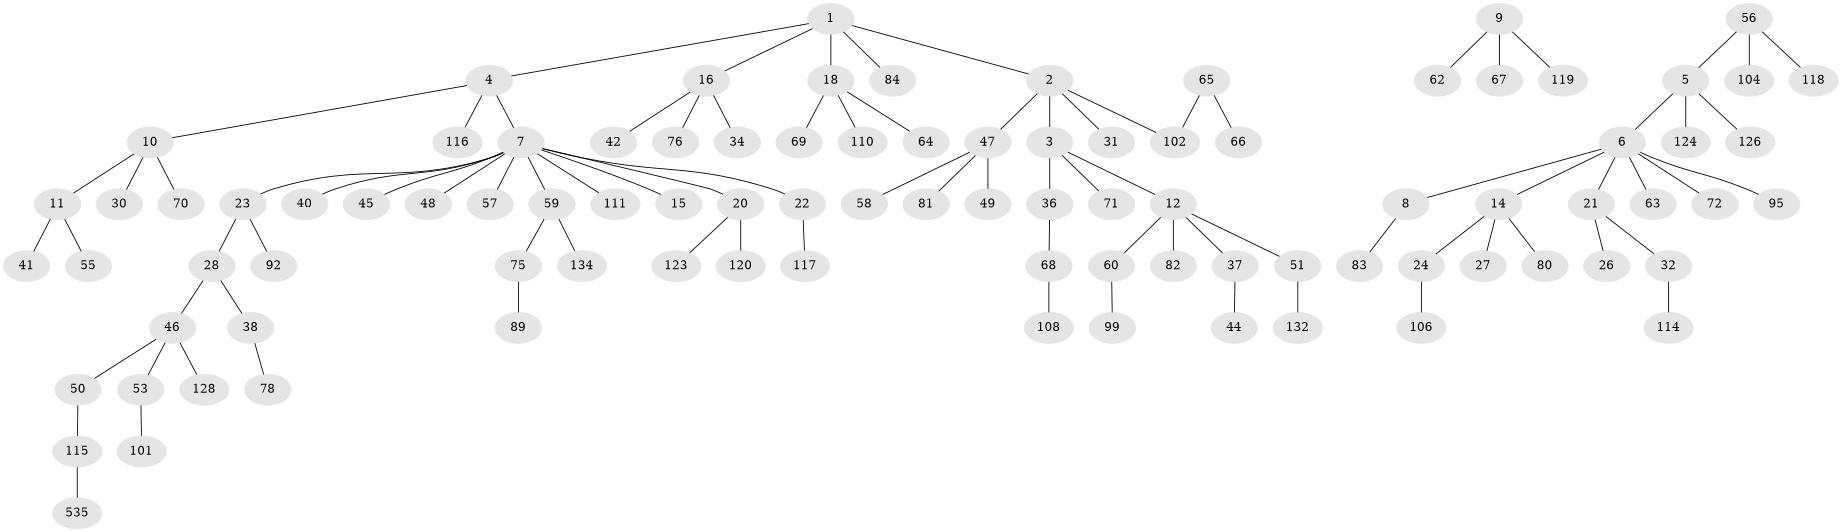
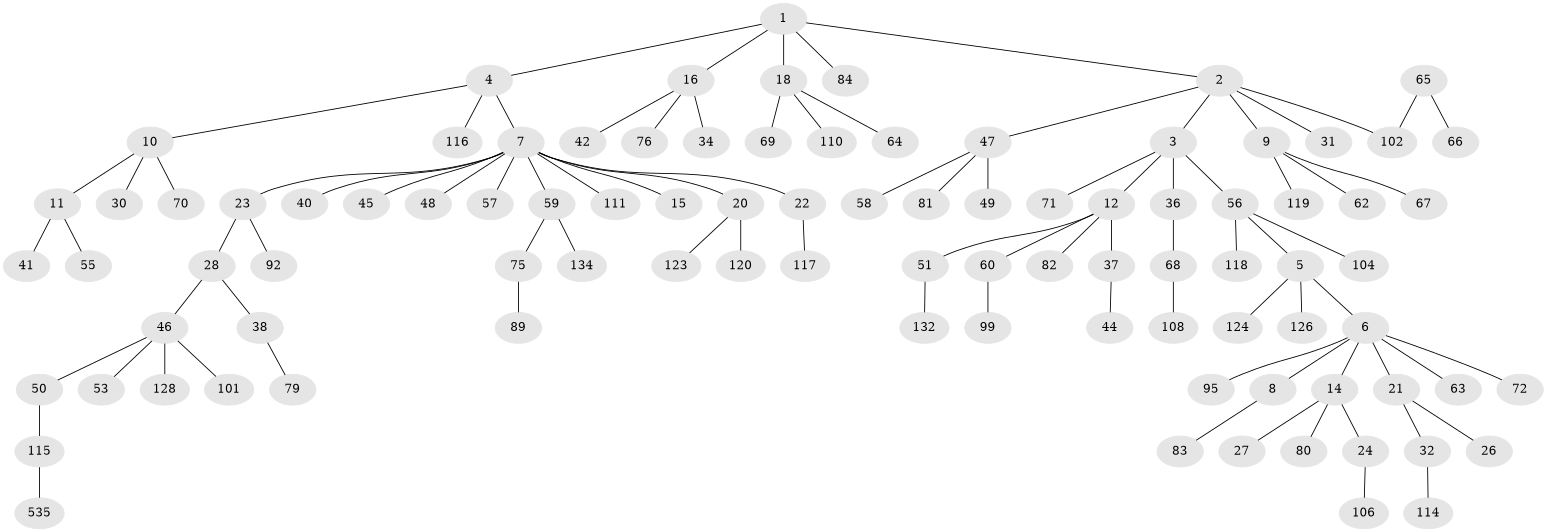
  graph {
    node [color=gray90 style=filled]
    1 [super="+112"]
    2 [super="+25"]
    4 [super="+93"]
    16
    18 [super="+29"]
    84 [super="+92"]
    3 [super="+39"]
    9 [super="+33"]
    31
    47
    102
    7 [super="+11"]
    10 [super="+13"]
    116
    34 [super="+85"]
    n16 [label=42 super="+86"]
    76
    64 [super="+121"]
    69
    110
    12 [super="+125"]
    36 [super="+94"]
    56 [super="+98"]
    71 [super="+105"]
    62
    67 [super="+131"]
    119
    49
    58 [super="+77"]
    81 [super="+88"]
    65 [super="+113"]
    66 [super="+103"]
    5 [super="+87"]
    6 [super="+17"]
    124
    126
    37
    51 [super="+133"]
    60
    82 [super="+130"]
    68 [super="+100"]
    104
    118
    15
    20 [super="+61"]
    22 [super="+97"]
    23
    40
    45
    48
    57
    59 [super="+78"]
    111
    n54 [label=11 super="+35"]
    30 [super="+91"]
    70
    8 [super="+109"]
    14 [super="+73"]
    21 [super="+96"]
    63
    72
    95
    83
    24
    27
    80
    26 [super="+42"]
    32 [super="+74"]
    120
    123
    117
    28 [super="+54"]
    n73 [label=92 super="+122"]
    75
    134
    41
    55
    44 [super="+127"]
    132
    99
    106
    114
    38
    46
-   79 [super="+90" label=78]
+   79 [super="+90"]
    50
    53 [super="+107"]
    128
    108
    115 [super="+129"]
    101
    n92 [label=535]
    89
    1 -- 2
    1 -- 4
    1 -- 16
    1 -- 18
    1 -- 84
    2 -- 3
+   2 -- 9
    2 -- 31
    2 -- 47
    2 -- 102
    4 -- 7
    4 -- 10
    4 -- 116
    16 -- 34
    16 -- n16
    16 -- 76
    18 -- 64
    18 -- 69
    18 -- 110
    3 -- 12
    3 -- 36
+   3 -- 56
    3 -- 71
    9 -- 62
    9 -- 67
    9 -- 119
    47 -- 49
    47 -- 58
    47 -- 81
    7 -- 15
    7 -- 20
    7 -- 22
    7 -- 23
    7 -- 40
    7 -- 45
    7 -- 48
    7 -- 57
    7 -- 59
    7 -- 111
    10 -- n54
    10 -- 30
    10 -- 70
    12 -- 37
    12 -- 51
    12 -- 60
    12 -- 82
    36 -- 68
    56 -- 5
    56 -- 104
    56 -- 118
    65 -- 102
    65 -- 66
    5 -- 6
    5 -- 124
    5 -- 126
    6 -- 8
    6 -- 14
    6 -- 21
    6 -- 63
    6 -- 72
    6 -- 95
    37 -- 44
    51 -- 132
    60 -- 99
    68 -- 108
    20 -- 120
    20 -- 123
    22 -- 117
    23 -- 28
    23 -- n73
    59 -- 75
    59 -- 134
    n54 -- 41
    n54 -- 55
    8 -- 83
    14 -- 24
    14 -- 27
    14 -- 80
    21 -- 26
    21 -- 32
    24 -- 106
    32 -- 114
    28 -- 38
    28 -- 46
    75 -- 89
    38 -- 79
    46 -- 50
    46 -- 53
    46 -- 128
    50 -- 115
-   53 -- 101
+   46 -- 101
    115 -- n92
  }
